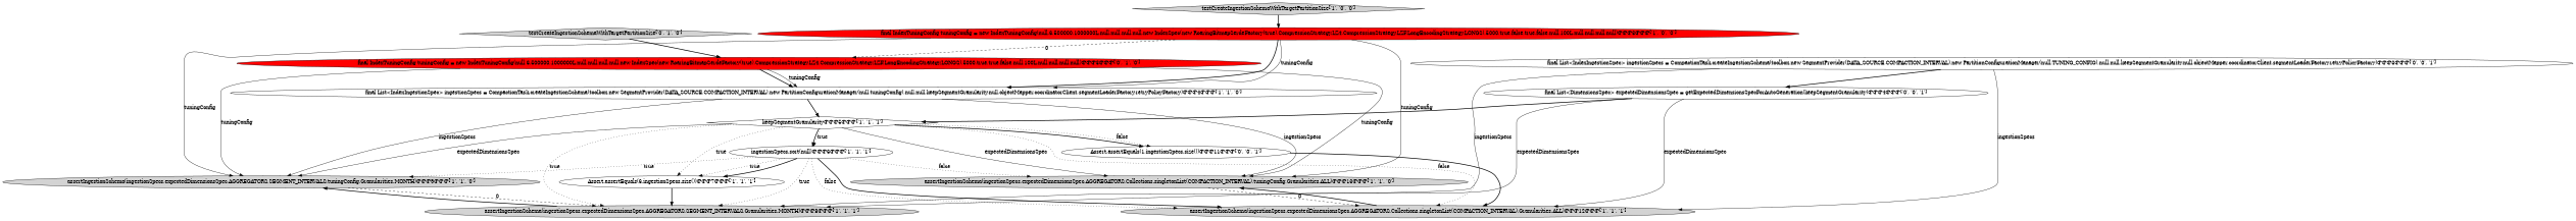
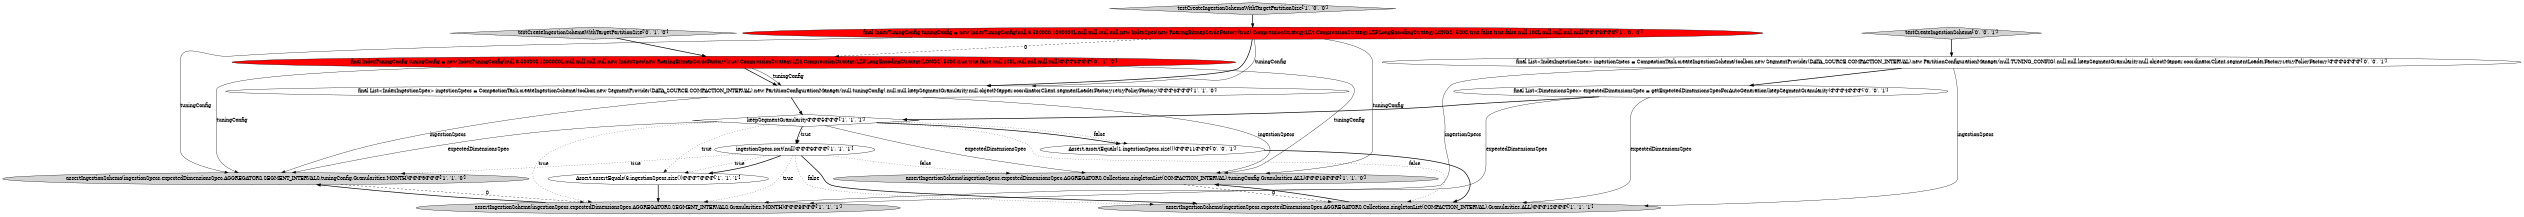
  digraph {
    node [fillcolor=lightgray shape=ellipse style=filled]
    edge [style=bold]
    n1 [fillcolor=red label="final IndexTuningConfig tuningConfig = new IndexTuningConfig(null,6,500000,1000000L,null,null,null,null,new IndexSpec(new RoaringBitmapSerdeFactory(true),CompressionStrategy.LZ4,CompressionStrategy.LZF,LongEncodingStrategy.LONGS),5000,true,true,false,null,100L,null,null,null,null)@@@3@@@['0', '1', '0']"]
    n2 [label="assertIngestionSchema(ingestionSpecs,expectedDimensionsSpec,AGGREGATORS,Collections.singletonList(COMPACTION_INTERVAL),tuningConfig,Granularities.ALL)@@@13@@@['1', '1', '0']"]
    n3 [label="assertIngestionSchema(ingestionSpecs,expectedDimensionsSpec,AGGREGATORS,SEGMENT_INTERVALS,tuningConfig,Granularities.MONTH)@@@9@@@['1', '1', '0']"]
    n4 [fillcolor=white label="final List<IndexIngestionSpec> ingestionSpecs = CompactionTask.createIngestionSchema(toolbox,new SegmentProvider(DATA_SOURCE,COMPACTION_INTERVAL),new PartitionConfigurationManager(null,tuningConfig),null,null,keepSegmentGranularity,null,objectMapper,coordinatorClient,segmentLoaderFactory,retryPolicyFactory)@@@4@@@['1', '1', '0']"]
    n5 [label="assertIngestionSchema(ingestionSpecs,expectedDimensionsSpec,AGGREGATORS,SEGMENT_INTERVALS,Granularities.MONTH)@@@8@@@['1', '1', '1']"]
    n6 [label="assertIngestionSchema(ingestionSpecs,expectedDimensionsSpec,AGGREGATORS,Collections.singletonList(COMPACTION_INTERVAL),Granularities.ALL)@@@12@@@['1', '1', '1']"]
    n7 [fillcolor=white label="keepSegmentGranularity@@@5@@@['1', '1', '1']" shape=diamond]
    n8 [fillcolor=white label="ingestionSpecs.sort(null)@@@6@@@['1', '1', '1']"]
    n9 [fillcolor=white label="Assert.assertEquals(6,ingestionSpecs.size())@@@7@@@['1', '1', '1']"]
    n10 [fillcolor=white label="Assert.assertEquals(1,ingestionSpecs.size())@@@11@@@['0', '0', '1']"]
    n11 [label="testCreateIngestionSchemaWithTargetPartitionSize['1', '0', '0']" shape=diamond]
    n12 [fillcolor=red label="final IndexTuningConfig tuningConfig = new IndexTuningConfig(null,6,500000,1000000L,null,null,null,null,new IndexSpec(new RoaringBitmapSerdeFactory(true),CompressionStrategy.LZ4,CompressionStrategy.LZF,LongEncodingStrategy.LONGS),5000,true,false,true,false,null,100L,null,null,null,null)@@@3@@@['1', '0', '0']"]
    n13 [fillcolor=white label="final List<IndexIngestionSpec> ingestionSpecs = CompactionTask.createIngestionSchema(toolbox,new SegmentProvider(DATA_SOURCE,COMPACTION_INTERVAL),new PartitionConfigurationManager(null,TUNING_CONFIG),null,null,keepSegmentGranularity,null,objectMapper,coordinatorClient,segmentLoaderFactory,retryPolicyFactory)@@@3@@@['0', '0', '1']"]
    n14 [fillcolor=white label="final List<DimensionsSpec> expectedDimensionsSpec = getExpectedDimensionsSpecForAutoGeneration(keepSegmentGranularity)@@@4@@@['0', '0', '1']"]
+   n15 [label="testCreateIngestionSchema['0', '0', '1']" shape=diamond]
    n16 [label="testCreateIngestionSchemaWithTargetPartitionSize['0', '1', '0']" shape=diamond]
    n1 -> n2 [label=tuningConfig style=solid]
    n1 -> n3 [label=tuningConfig style=solid]
    n1 -> n4
    n1 -> n4 [label=tuningConfig style=solid]
    n2 -> n6 [label=0 style=dashed]
    n3 -> n5 [label=0 style=dashed]
    n4 -> n2 [label=ingestionSpecs style=solid]
    n4 -> n3 [label=ingestionSpecs style=solid]
    n4 -> n7
    n5 -> n3
    n6 -> n2
    n7 -> n2 [label=expectedDimensionsSpec style=solid]
    n7 -> n3 [label=expectedDimensionsSpec style=solid]
    n7 -> n5 [label=true style=dotted]
    n7 -> n6 [label=false style=dotted]
    n7 -> n8 [label=true style=dotted]
    n7 -> n8
    n7 -> n9 [label=true style=dotted]
    n7 -> n10
    n7 -> n10 [label=false style=dotted]
    n8 -> n2 [label=false style=dotted]
    n8 -> n3 [label=true style=dotted]
    n8 -> n5 [label=true style=dotted]
    n8 -> n6 [label=false style=dotted]
    n8 -> n6
    n8 -> n9 [label=true style=dotted]
    n8 -> n9
    n9 -> n5
    n10 -> n6
    n11 -> n12
    n12 -> n1 [label=0 style=dashed]
    n12 -> n2 [label=tuningConfig style=solid]
    n12 -> n3 [label=tuningConfig style=solid]
    n12 -> n4
    n12 -> n4 [label=tuningConfig style=solid]
    n13 -> n5 [label=ingestionSpecs style=solid]
    n13 -> n6 [label=ingestionSpecs style=solid]
    n13 -> n14
    n14 -> n5 [label=expectedDimensionsSpec style=solid]
    n14 -> n6 [label=expectedDimensionsSpec style=solid]
    n14 -> n7
+   n15 -> n13
    n16 -> n1
  }
